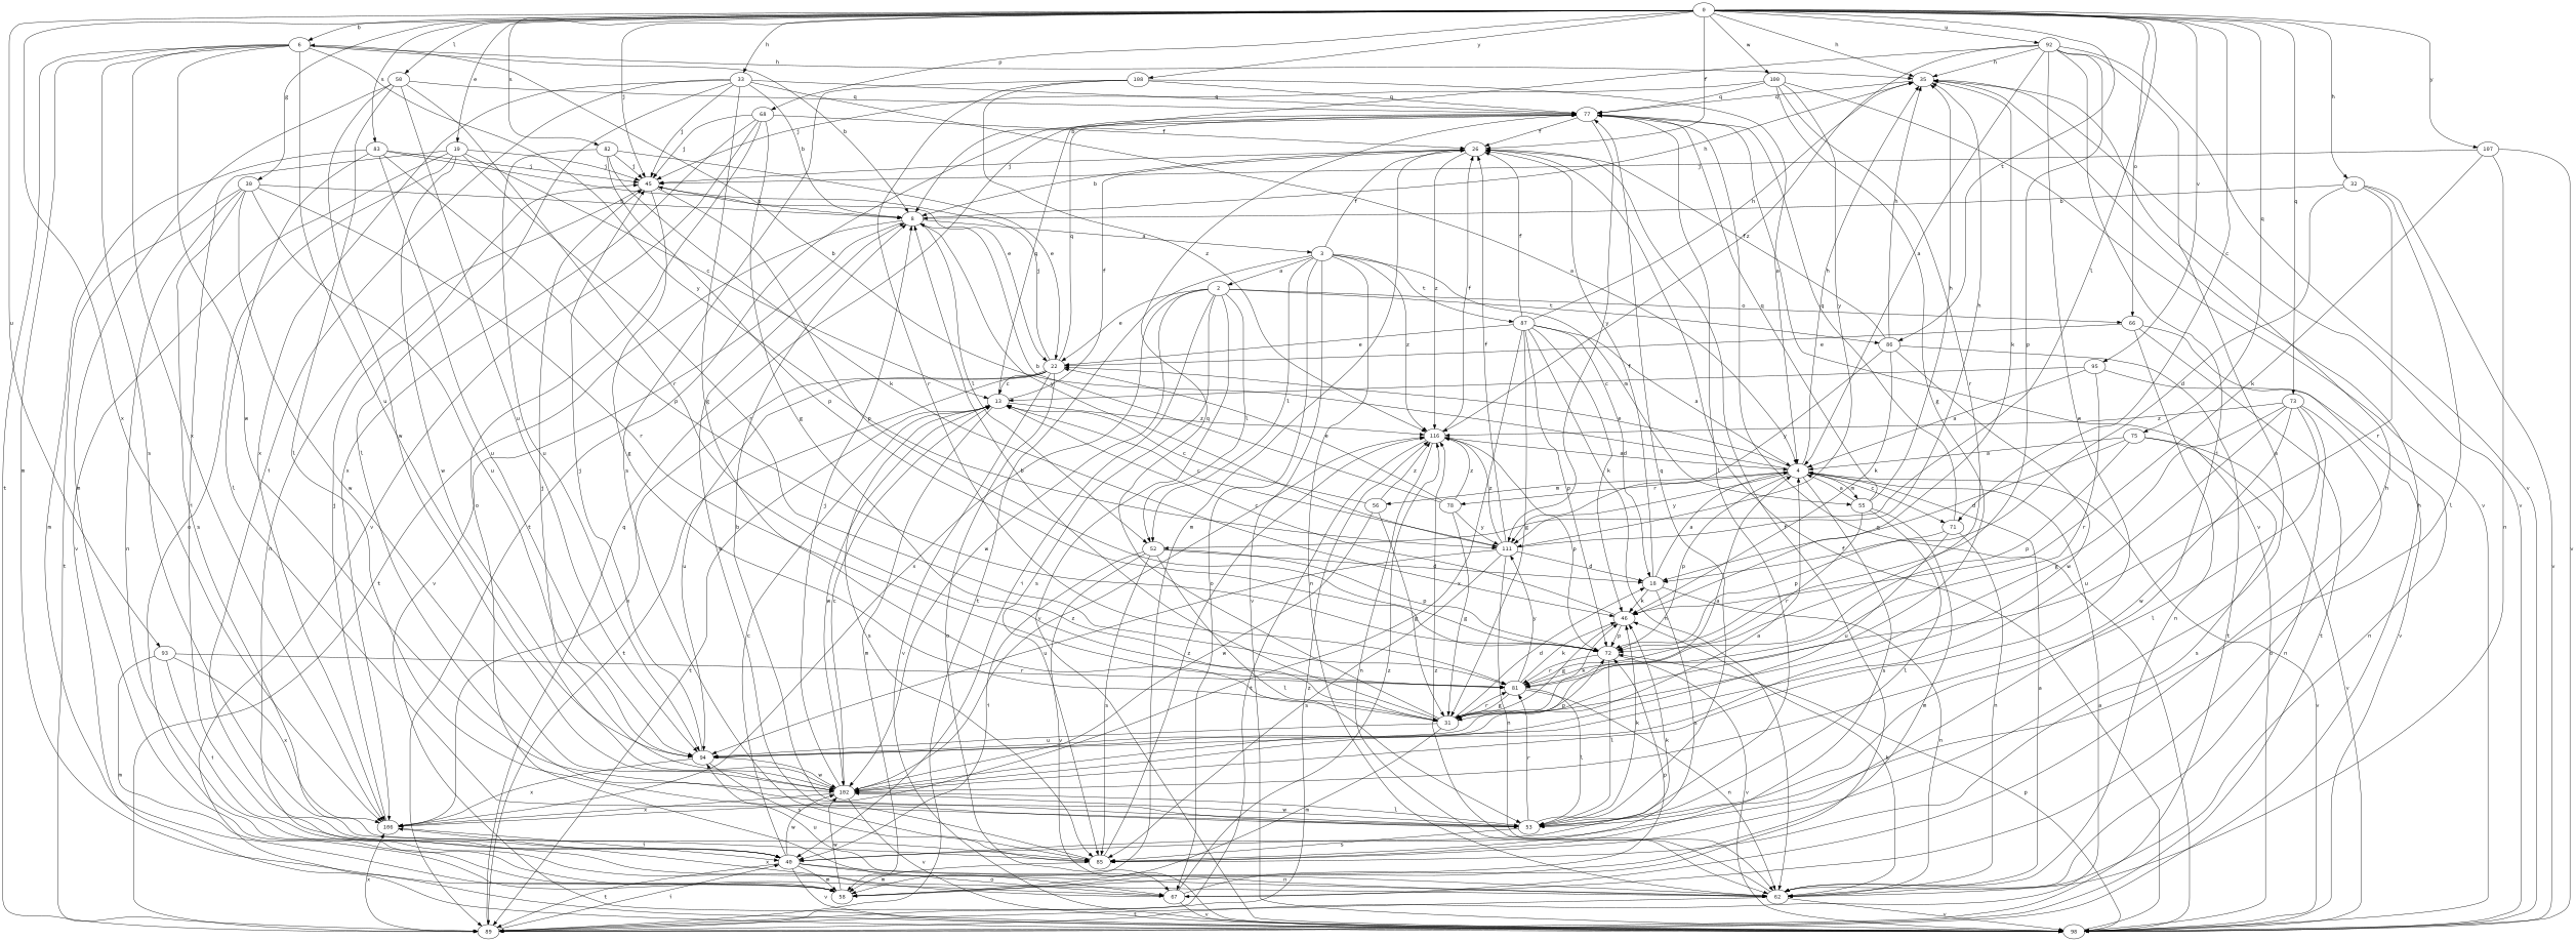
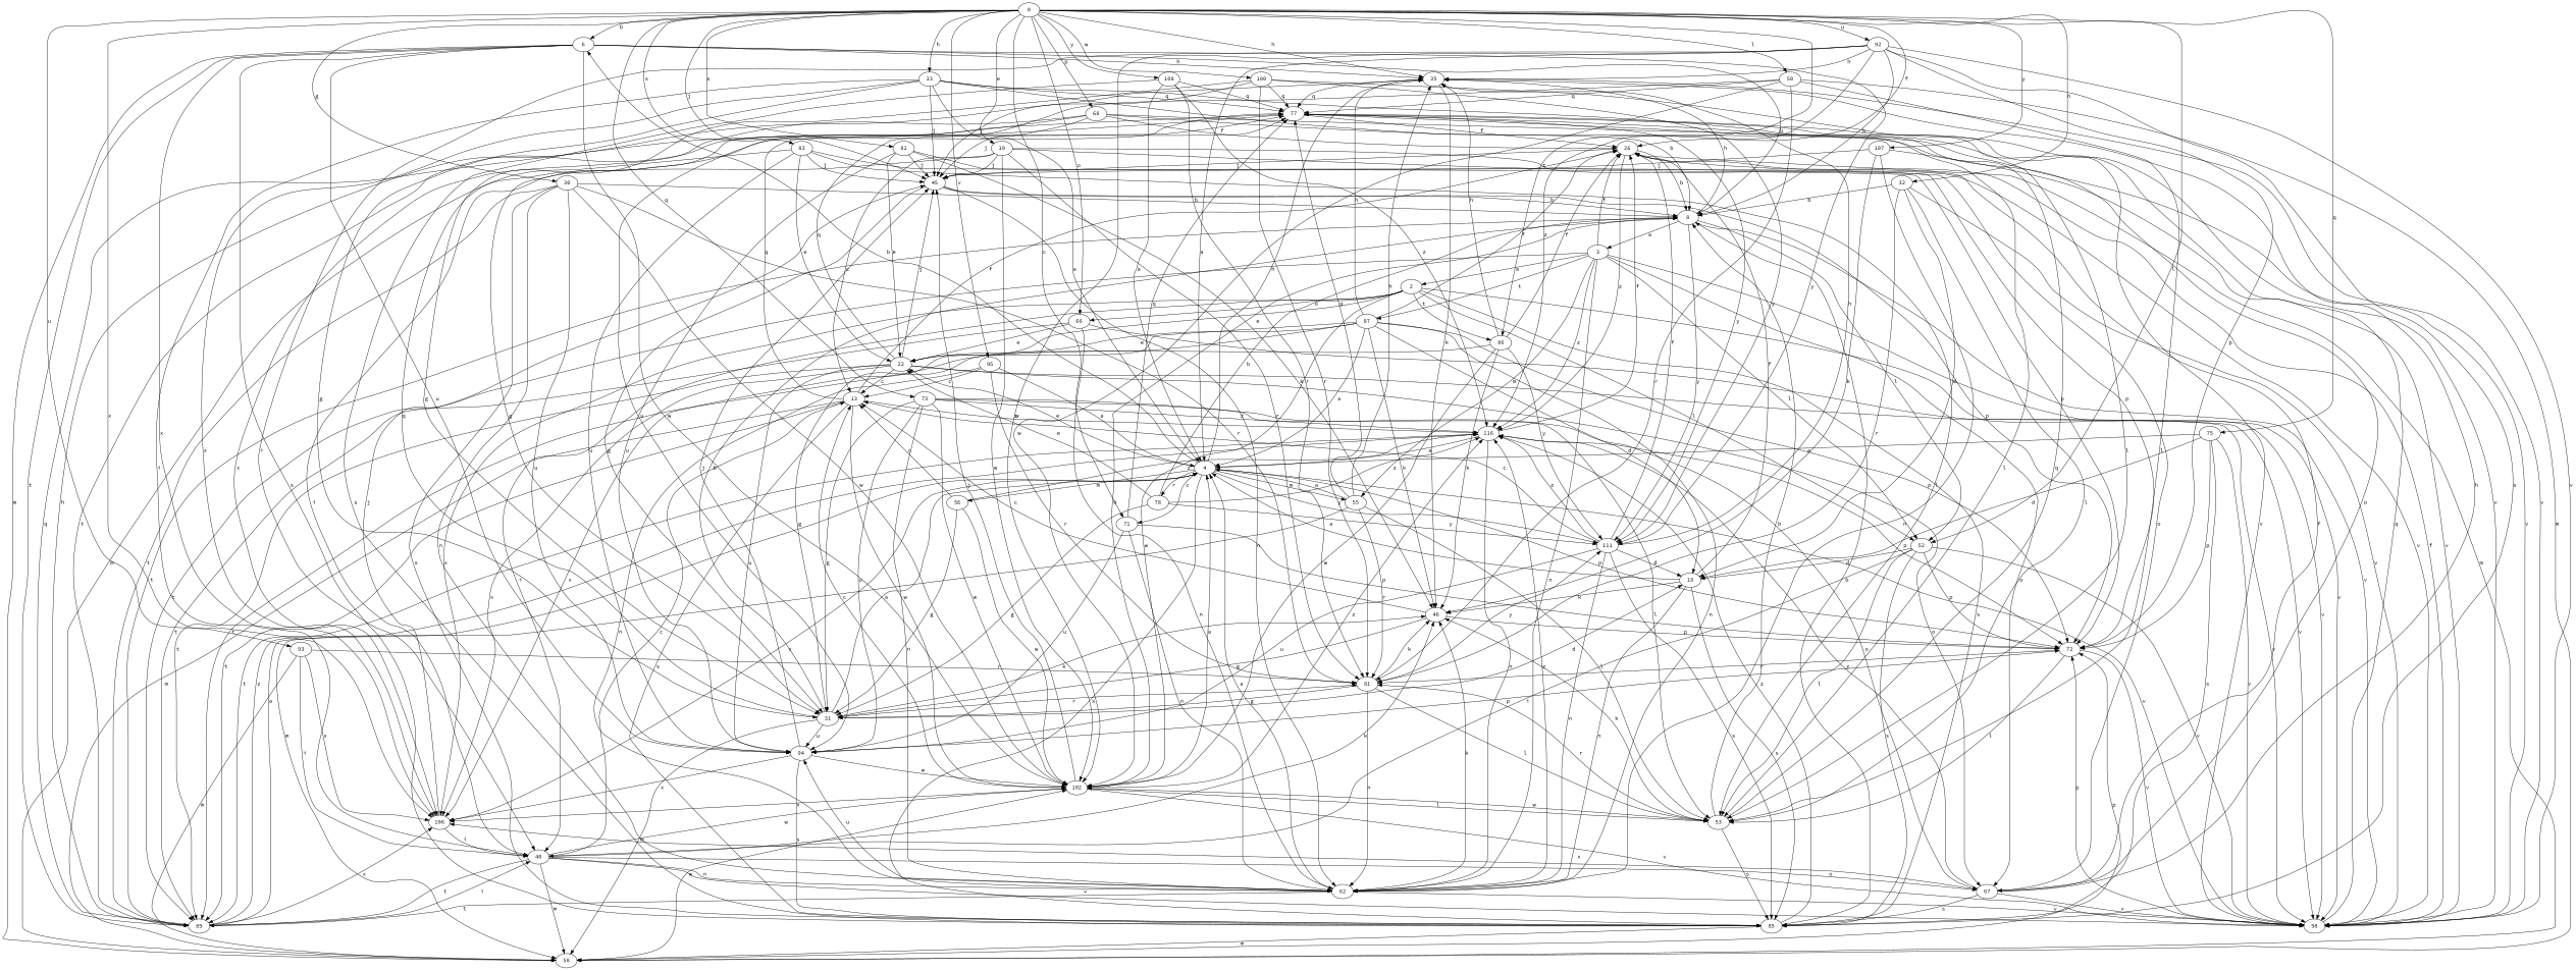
  strict digraph {
    fontname="Source Code Pro"
    node [fontname="Source Code Pro"]
    edge [fontname="Source Code Pro"]
    0
    6
    n3 [label=71]
    19
    26
    30
    32
    33
    35
    45
    50
    52
    66
    68
    73
    75
    82
    83
    86
    92
    93
    95
    100
    106
    107
    108
    85
    102
    89
    111
    8
    58
    94
    62
    72
    77
    40
    98
    67
    13
    81
    116
    18
    53
    4
    31
    n47 [label=46]
    22
    2
    3
    55
    87
    56
    78
    0 -> 6 [label=b]
    0 -> n3 [label=c]
    0 -> 19 [label=e]
    0 -> 26 [label=f]
    0 -> 30 [label=g]
    0 -> 32 [label=h]
    0 -> 33 [label=h]
    0 -> 35 [label=h]
    0 -> 45 [label=j]
    0 -> 50 [label=l]
    0 -> 52 [label=l]
    0 -> 66 [label=o]
    0 -> 68 [label=p]
    0 -> 73 [label=q]
    0 -> 75 [label=q]
    0 -> 82 [label=s]
    0 -> 83 [label=s]
    0 -> 86 [label=t]
    0 -> 92 [label=u]
    0 -> 93 [label=u]
    0 -> 95 [label=v]
    0 -> 100 [label=w]
    0 -> 106 [label=x]
    0 -> 107 [label=y]
    0 -> 108 [label=y]
    6 -> 35 [label=h]
    6 -> 106 [label=x]
    6 -> 85 [label=s]
    6 -> 102 [label=w]
    6 -> 89 [label=t]
    6 -> 111 [label=y]
    6 -> 8 [label=b]
    6 -> 58 [label=m]
    6 -> 94 [label=u]
    n3 -> 94 [label=u]
    n3 -> 62 [label=n]
    n3 -> 72 [label=p]
    n3 -> 77 [label=q]
    19 -> 45 [label=j]
    19 -> 102 [label=w]
    19 -> 40 [label=i]
    19 -> 98 [label=v]
    19 -> 67 [label=o]
    19 -> 13 [label=c]
    19 -> 81 [label=r]
    26 -> 45 [label=j]
    26 -> 8 [label=b]
    26 -> 58 [label=m]
    26 -> 116 [label=z]
    30 -> 85 [label=s]
    30 -> 102 [label=w]
    30 -> 89 [label=t]
    30 -> 8 [label=b]
    30 -> 94 [label=u]
    30 -> 62 [label=n]
    30 -> 81 [label=r]
    32 -> 8 [label=b]
    32 -> 98 [label=v]
    32 -> 81 [label=r]
    32 -> 18 [label=d]
    32 -> 53 [label=l]
    33 -> 45 [label=j]
    33 -> 106 [label=x]
    33 -> 8 [label=b]
    33 -> 77 [label=q]
    33 -> 40 [label=i]
    33 -> 53 [label=l]
    33 -> 4 [label=a]
    33 -> 31 [label=g]
    35 -> 77 [label=q]
    35 -> 98 [label=v]
    35 -> n47 [label=k]
    45 -> 8 [label=b]
    45 -> 62 [label=n]
    45 -> 72 [label=p]
    45 -> 31 [label=g]
    50 -> 102 [label=w]
    50 -> 58 [label=m]
    50 -> 94 [label=u]
    50 -> 77 [label=q]
    50 -> 81 [label=r]
    50 -> 53 [label=l]
    52 -> 85 [label=s]
    52 -> 72 [label=p]
    52 -> 40 [label=i]
    52 -> 98 [label=v]
    52 -> 18 [label=d]
    52 -> 53 [label=l]
    66 -> 89 [label=t]
    66 -> 62 [label=n]
    66 -> 98 [label=v]
    66 -> 22 [label=e]
    68 -> 26 [label=f]
    68 -> 45 [label=j]
    68 -> 106 [label=x]
    68 -> 98 [label=v]
    68 -> 67 [label=o]
    68 -> 31 [label=g]
    73 -> 102 [label=w]
    73 -> 94 [label=u]
    73 -> 62 [label=n]
    73 -> 67 [label=o]
    73 -> 116 [label=z]
    73 -> 53 [label=l]
    73 -> 31 [label=g]
    75 -> 85 [label=s]
    75 -> 72 [label=p]
    75 -> 98 [label=v]
    75 -> 18 [label=d]
    75 -> 4 [label=a]
    82 -> 45 [label=j]
    82 -> 94 [label=u]
    82 -> 72 [label=p]
    82 -> n47 [label=k]
    82 -> 22 [label=e]
    83 -> 45 [label=j]
    83 -> 58 [label=m]
    83 -> 94 [label=u]
    83 -> 72 [label=p]
    83 -> 53 [label=l]
    83 -> 22 [label=e]
    86 -> 26 [label=f]
    86 -> 35 [label=h]
    86 -> 102 [label=w]
    86 -> 89 [label=t]
    86 -> 111 [label=y]
    86 -> n47 [label=k]
    92 -> 35 [label=h]
    92 -> 85 [label=s]
    92 -> 102 [label=w]
    92 -> 8 [label=b]
    92 -> 72 [label=p]
    92 -> 40 [label=i]
    92 -> 98 [label=v]
    92 -> 116 [label=z]
    92 -> 4 [label=a]
    93 -> 106 [label=x]
    93 -> 58 [label=m]
    93 -> 40 [label=i]
    93 -> 81 [label=r]
    95 -> 62 [label=n]
    95 -> 13 [label=c]
    95 -> 81 [label=r]
    95 -> 4 [label=a]
    100 -> 45 [label=j]
    100 -> 111 [label=y]
    100 -> 77 [label=q]
    100 -> 98 [label=v]
    100 -> 81 [label=r]
    100 -> 31 [label=g]
    106 -> 45 [label=j]
    106 -> 40 [label=i]
    107 -> 45 [label=j]
    107 -> 62 [label=n]
    107 -> 98 [label=v]
    107 -> n47 [label=k]
    108 -> 85 [label=s]
    108 -> 77 [label=q]
    108 -> 81 [label=r]
    108 -> 116 [label=z]
    108 -> 4 [label=a]
    85 -> 8 [label=b]
    85 -> 58 [label=m]
    85 -> 116 [label=z]
    102 -> 45 [label=j]
    102 -> 106 [label=x]
-   102 -> 8 [label=j]
+   102 -> 8 [label=b]
    102 -> 98 [label=v]
    102 -> 13 [label=c]
    102 -> 116 [label=z]
    102 -> 53 [label=l]
    102 -> 4 [label=a]
    89 -> 35 [label=h]
    89 -> 106 [label=x]
    89 -> 77 [label=q]
    89 -> 40 [label=i]
    89 -> 116 [label=z]
    89 -> 4 [label=a]
    111 -> 26 [label=f]
    111 -> 35 [label=h]
    111 -> 85 [label=s]
    111 -> 94 [label=u]
    111 -> 62 [label=n]
    111 -> 13 [label=c]
    111 -> 116 [label=z]
    111 -> 18 [label=d]
    8 -> 35 [label=h]
    8 -> 52 [label=l]
    8 -> 89 [label=t]
    8 -> 111 [label=y]
    8 -> 98 [label=v]
    8 -> 3 [label=a]
    58 -> 102 [label=w]
    58 -> 72 [label=p]
    94 -> 45 [label=j]
    94 -> 106 [label=x]
    94 -> 85 [label=s]
    94 -> 102 [label=w]
    94 -> 72 [label=p]
    62 -> 89 [label=t]
    62 -> 94 [label=u]
    62 -> 98 [label=v]
    62 -> 116 [label=z]
    62 -> 4 [label=a]
    62 -> n47 [label=k]
    72 -> 98 [label=v]
    72 -> 81 [label=r]
    72 -> 53 [label=l]
    77 -> 26 [label=f]
    77 -> 89 [label=t]
    77 -> 111 [label=y]
    77 -> 98 [label=v]
    77 -> 53 [label=l]
    40 -> 102 [label=w]
    40 -> 89 [label=t]
    40 -> 58 [label=m]
    40 -> 62 [label=n]
    40 -> 98 [label=v]
    40 -> 67 [label=o]
    40 -> 13 [label=c]
    40 -> n47 [label=k]
    98 -> 26 [label=f]
    98 -> 72 [label=p]
    98 -> 77 [label=q]
    67 -> 26 [label=f]
    67 -> 35 [label=h]
    67 -> 106 [label=x]
+   67 -> 85 [label=s]
    67 -> 98 [label=v]
    67 -> 116 [label=z]
    13 -> 26 [label=f]
    13 -> 85 [label=s]
    13 -> 102 [label=w]
    13 -> 89 [label=t]
    13 -> 58 [label=m]
    13 -> 77 [label=q]
    13 -> 116 [label=z]
    81 -> 111 [label=y]
    81 -> 62 [label=n]
    81 -> 53 [label=l]
    81 -> 31 [label=g]
    81 -> n47 [label=k]
    116 -> 26 [label=f]
    116 -> 89 [label=t]
    116 -> 62 [label=n]
    116 -> 72 [label=p]
    116 -> 4 [label=a]
    18 -> 26 [label=f]
    18 -> 85 [label=s]
    18 -> 62 [label=n]
    18 -> 4 [label=a]
    18 -> n47 [label=k]
    53 -> 85 [label=s]
    53 -> 102 [label=w]
    53 -> 8 [label=b]
    53 -> 77 [label=q]
    53 -> 81 [label=r]
    53 -> n47 [label=k]
    4 -> 6 [label=b]
    4 -> n3 [label=c]
    4 -> 35 [label=h]
+   4 -> 106 [label=x]
    4 -> 85 [label=s]
    4 -> 111 [label=y]
    4 -> 72 [label=p]
    4 -> 98 [label=v]
    4 -> 22 [label=e]
    4 -> 55 [label=m]
    4 -> 56 [label=m]
    4 -> 78 [label=r]
    31 -> 8 [label=b]
    31 -> 58 [label=m]
    31 -> 94 [label=u]
    31 -> 77 [label=q]
    31 -> 81 [label=r]
    31 -> 18 [label=d]
    31 -> 4 [label=a]
    31 -> n47 [label=k]
    n47 -> 72 [label=p]
    n47 -> 13 [label=c]
    n47 -> 31 [label=g]
    22 -> 45 [label=j]
    22 -> 106 [label=x]
    22 -> 89 [label=t]
    22 -> 94 [label=u]
    22 -> 77 [label=q]
    22 -> 98 [label=v]
    22 -> 67 [label=o]
    22 -> 13 [label=c]
    2 -> 52 [label=l]
    2 -> 66 [label=o]
    2 -> 86 [label=t]
    2 -> 106 [label=x]
    2 -> 85 [label=s]
    2 -> 102 [label=w]
    2 -> 40 [label=i]
    2 -> 98 [label=v]
    2 -> 22 [label=e]
    3 -> 26 [label=f]
    3 -> 52 [label=l]
    3 -> 89 [label=t]
    3 -> 62 [label=n]
    3 -> 98 [label=v]
    3 -> 67 [label=o]
    3 -> 116 [label=z]
    3 -> 2 [label=a]
    3 -> 55 [label=m]
    3 -> 87 [label=t]
    55 -> 35 [label=h]
    55 -> 58 [label=m]
    55 -> 77 [label=q]
    55 -> 81 [label=r]
    55 -> 53 [label=l]
    55 -> 4 [label=a]
    87 -> 26 [label=f]
    87 -> 35 [label=h]
    87 -> 106 [label=x]
    87 -> 62 [label=n]
    87 -> 72 [label=p]
    87 -> 18 [label=d]
    87 -> 4 [label=a]
    87 -> 31 [label=g]
    87 -> n47 [label=k]
    87 -> 22 [label=e]
    56 -> 102 [label=w]
    56 -> 13 [label=c]
    56 -> 116 [label=z]
    56 -> 31 [label=g]
    78 -> 111 [label=y]
    78 -> 8 [label=b]
    78 -> 116 [label=z]
    78 -> 31 [label=g]
    78 -> 22 [label=e]
  }
